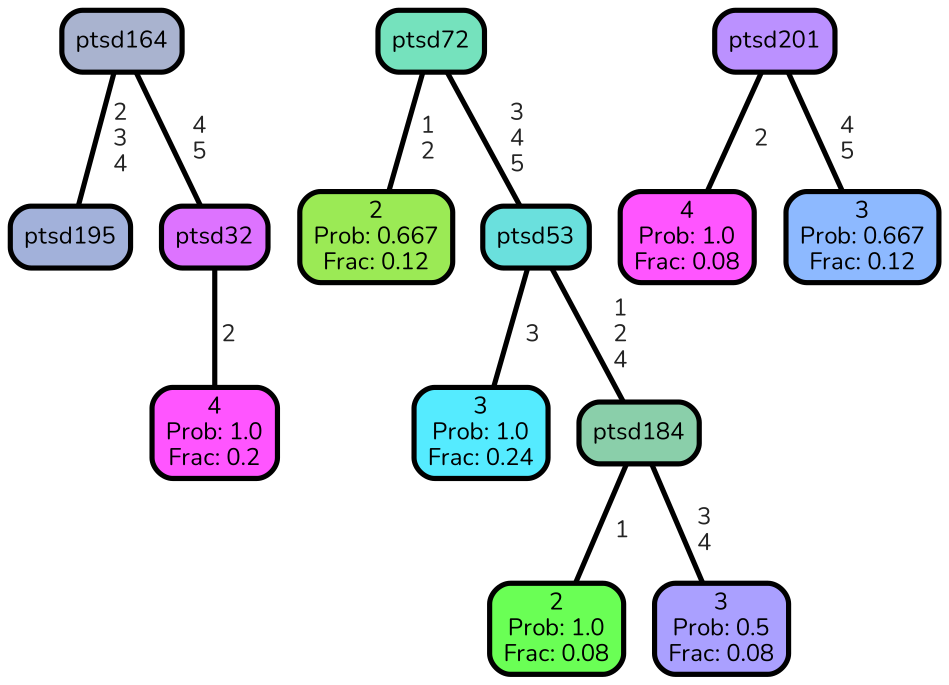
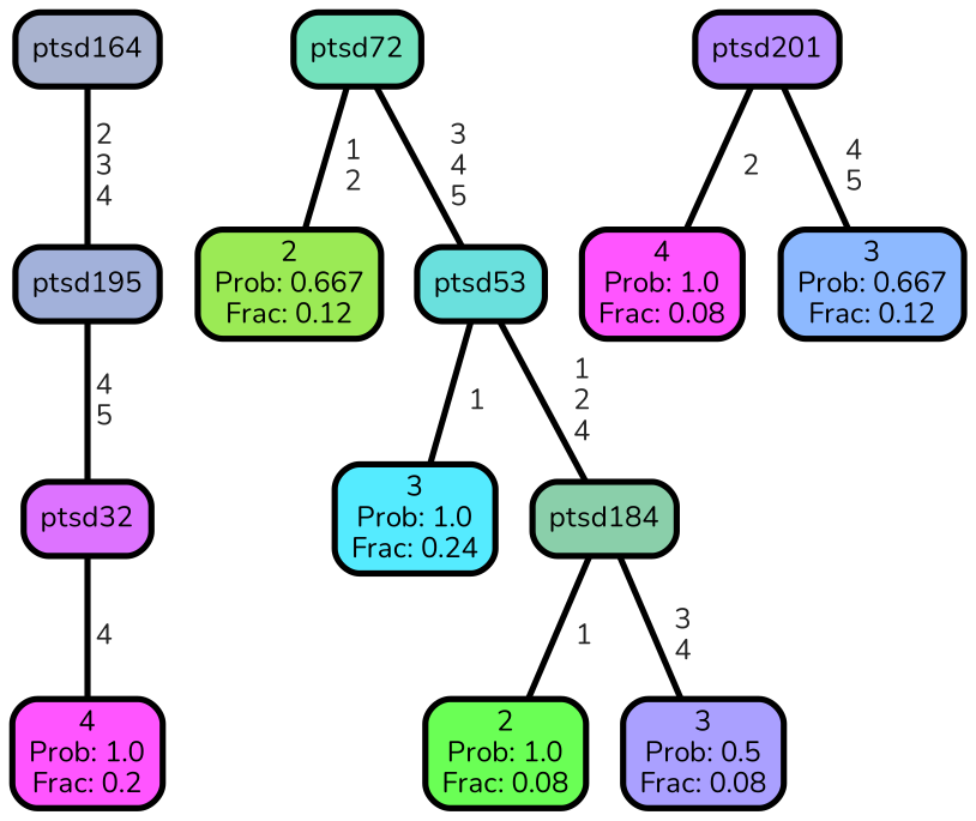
  graph {
    fontname=Nunito
    ranksep="0 equally"
    splines=straight
    node [color=black fillcolor="#ff55ff" fontcolor=black fontname=Nunito penwidth=3 shape=box style="filled, rounded"]
    edge [color=black fontcolor=grey14 fontname=Nunito fontweight=bold penwidth=3]
    n1 [fillcolor="#a9b3cf" label=ptsd164]
    n2 [fillcolor="#a2b1da" label=ptsd195]
    n3 [fillcolor="#dd73ff" label=ptsd32]
    n4 [fillcolor="#9bea55" label="2\nProb: 0.667\nFrac: 0.12"]
    n5 [fillcolor="#75e2bd" label=ptsd72]
    n6 [fillcolor="#6ae0dd" label=ptsd53]
    n7 [fillcolor="#55ebff" label="3\nProb: 1.0\nFrac: 0.24"]
    n8 [fillcolor="#8acfaa" label=ptsd184]
    n9 [fillcolor="#6aff55" label="2\nProb: 1.0\nFrac: 0.08"]
    n10 [fillcolor="#aaa0ff" label="3\nProb: 0.5\nFrac: 0.08"]
    n11 [label="4\nProb: 1.0\nFrac: 0.2"]
    n12 [fillcolor="#bb91ff" label=ptsd201]
    n13 [label="4\nProb: 1.0\nFrac: 0.08"]
    n14 [fillcolor="#8db9ff" label="3\nProb: 0.667\nFrac: 0.12"]
    subgraph sub_1 {
      rank=same
    }
    n1 -- n2 [label=" 2\n 3\n 4"]
-   n1 -- n3 [label=" 4\n 5"]
-   n3 -- n11 [label=" 2"]
+   n2 -- n3 [label=" 4\n 5"]
+   n3 -- n11 [label=" 4"]
    n5 -- n4 [label=" 1\n 2"]
    n5 -- n6 [label=" 3\n 4\n 5"]
-   n6 -- n7 [label=" 3"]
+   n6 -- n7 [label=" 1"]
    n6 -- n8 [label=" 1\n 2\n 4"]
    n8 -- n9 [label=" 1"]
    n8 -- n10 [label=" 3\n 4"]
    n12 -- n13 [label=" 2"]
    n12 -- n14 [label=" 4\n 5"]
  }
